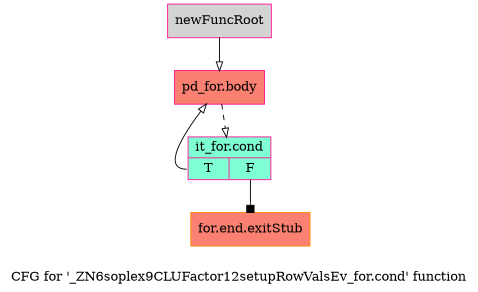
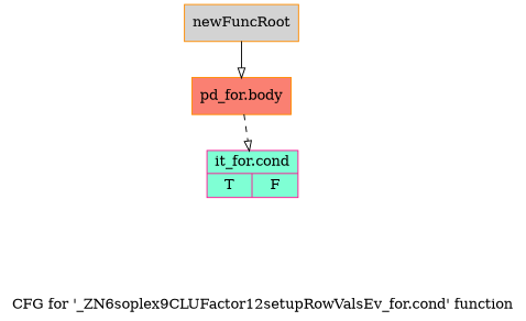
  digraph {
    label="CFG for '_ZN6soplex9CLUFactor12setupRowValsEv_for.cond' function"
    node [color=deeppink fillcolor=salmon shape=record style=filled]
    edge [arrowhead=onormal style=solid]
-   n1 [fillcolor=lightgrey label="{newFuncRoot}"]
-   n2 [label="{pd_for.body}"]
+   n1 [color=darkorange fillcolor=lightgrey label="{newFuncRoot}"]
+   n2 [color=darkorange label="{pd_for.body}"]
    n3 [fillcolor=aquamarine label="{it_for.cond|{<s0>T|<s1>F}}"]
-   n4 [color=darkorange label="{for.end.exitStub}"]
    n1 -> n2
    n2 -> n3 [style=dashed]
-   n3 -> n2 [tailport=s0]
-   n3 -> n4 [arrowhead=box tailport=s1]
  }
